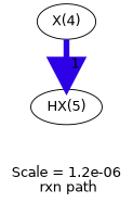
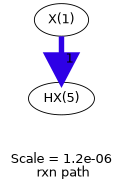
  digraph {
    fontname=Helvetica
    label="Scale = 1.2e-06\l rxn path"
    node [fontname=Helvetica]
-   n1 [label="X(4)"]
+   n1 [label="X(1)"]
    n2 [label="HX(5)"]
    n1 -> n2 [arrowsize=3 color="0.7, 1.5, 0.9" fontname=Helvetica label=" 1" style="setlinewidth(6)"]
  }
